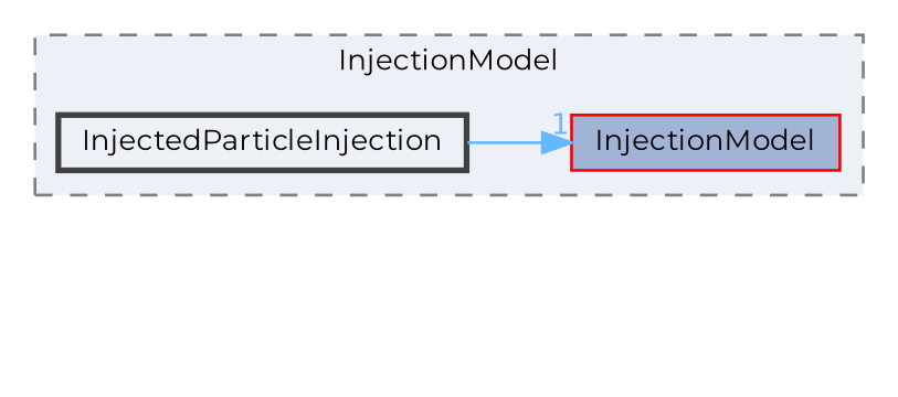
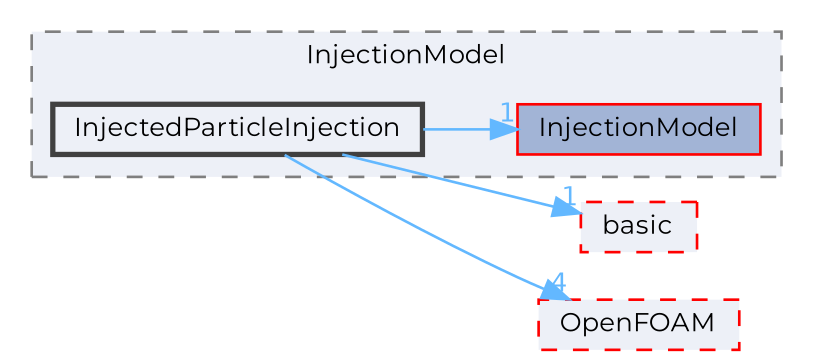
  digraph {
    compound=true
    fontname=Montserrat
    rankdir=LR
    node [color=red fillcolor="#edf0f7" fontname=Montserrat fontsize=10 shape=box style="filled,dashed"]
    edge [color=steelblue1 fontcolor=steelblue1 fontname=Montserrat fontsize=10 headlabel=1 labeldistance=1.5 labelfontname=Helvetica labelfontsize=10]
    n1 [fillcolor="#a2b4d6" height=0.2 label=InjectionModel style=filled width=0.4]
    n2 [color=grey25 height=0.2 label=InjectedParticleInjection style="filled,bold" width=0.4]
+   n3 [height=0.2 label=basic width=0.4]
+   n4 [height=0.2 label=OpenFOAM width=0.4]
    subgraph cluster_1 {
      bgcolor="#edf0f7"
      fontsize=10
      label=InjectionModel
      pencolor=grey50
      style="filled,dashed"
      n1
      n2
    }
    n2 -> n1
+   n2 -> n3
+   n2 -> n4 [headlabel=4]
  }
